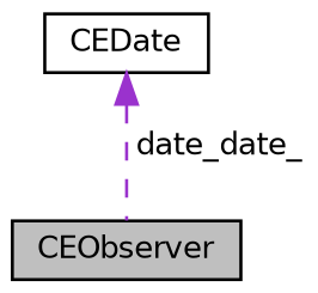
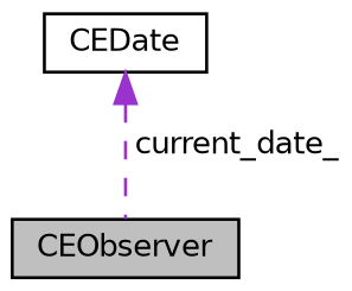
  digraph {
    node [color=black fontname=Helvetica fontsize=10 shape=record style=filled]
    n1 [fillcolor=grey75 fontcolor=black height=0.2 label=CEObserver width=0.4]
    n2 [fillcolor=white height=0.2 label=CEDate width=0.4]
-   n2 -> n1 [color=darkorchid3 dir=back fontname=Helvetica fontsize=10 label=" date_date_" labelfontname=Helvetica labelfontsize=10 style=dashed]
+   n2 -> n1 [color=darkorchid3 dir=back fontname=Helvetica fontsize=10 label=" current_date_" labelfontname=Helvetica labelfontsize=10 style=dashed]
  }
